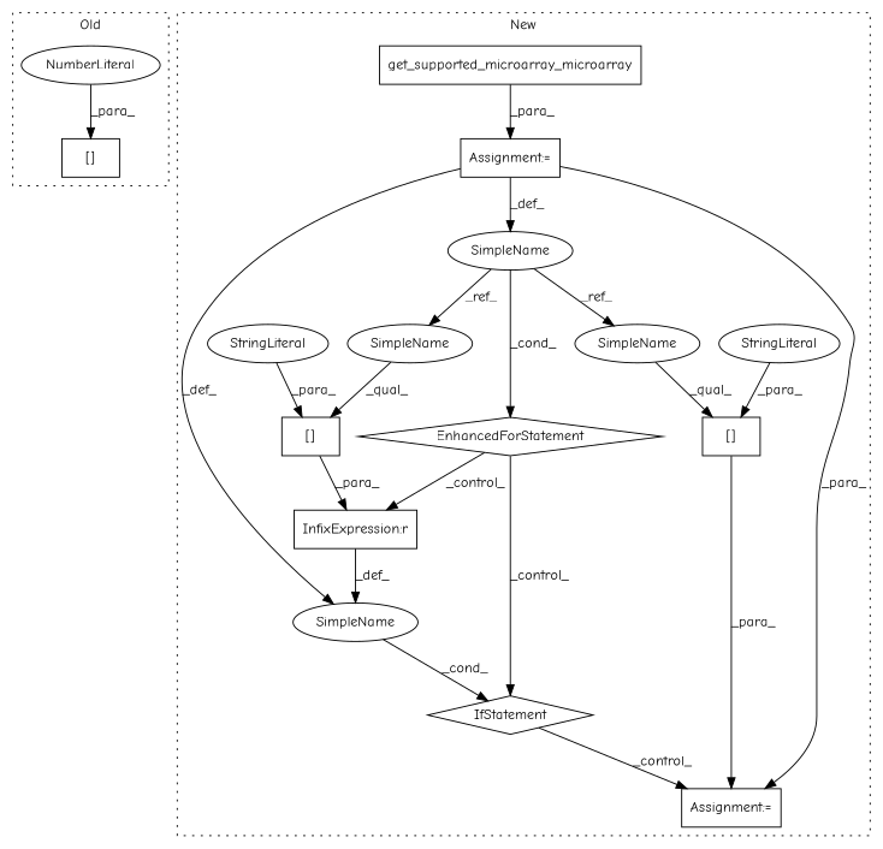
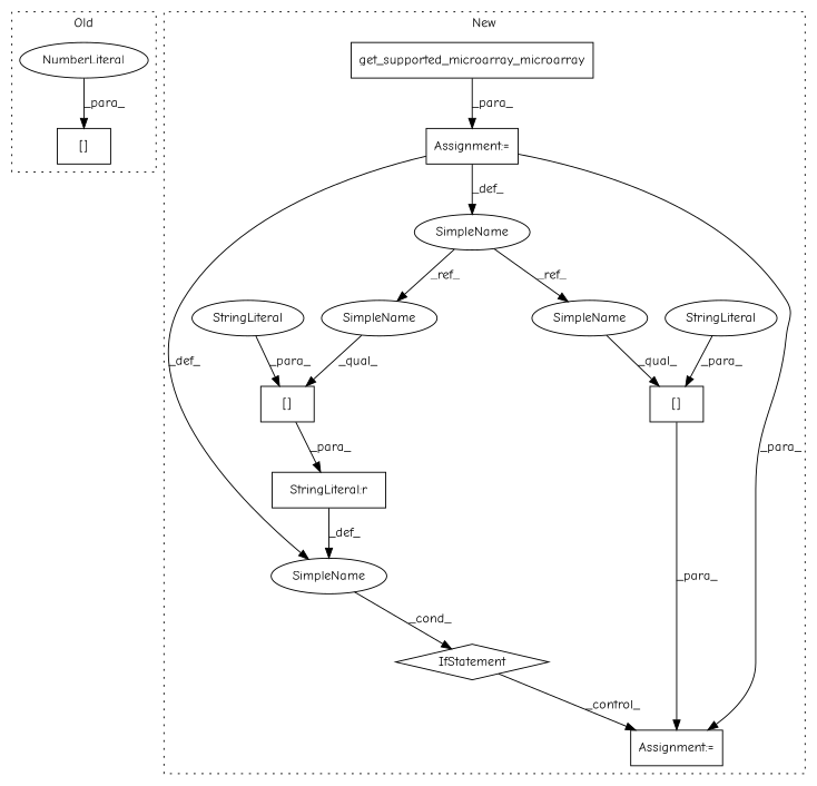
  digraph {
    fontname="Comic Neue"
    node [a=42 fontname="Comic Neue" l=8 s="3424,3532" shape=box]
    edge [fontname="Comic Neue"]
    n1 [a=2 l="27,1" label="[]" s="3169,3197"]
    n2 [a=34 l=1 label=NumberLiteral s=3196 shape=ellipse]
    n3 [a=32 l=36 label=get_supported_microarray_microarray s=3496]
    n4 [a=2 l="9,1" label="[]" s="3652,3681"]
    n5 [label=SimpleName s=3485 shape=ellipse]
-   n6 [a=70 l="57,2" label=EnhancedForStatement shape=diamond]
-   n7 [a=27 l=4 label="InfixExpression:r" s=3578]
+   n7 [a=27 l=4 label="StringLiteral:r" s=3578]
    n8 [a=2 l="9,1" label="[]" s="3548,3577"]
    n9 [a=45 l=20 label=StringLiteral s=3557 shape=ellipse]
    n10 [a=45 l=20 label=StringLiteral s=3661 shape=ellipse]
    n11 [a=25 l="4,2" label=IfStatement s="3544,3600" shape=diamond]
    n12 [label=SimpleName shape=ellipse l="" s=""]
    n13 [a=7 l=1 label="Assignment:=" s=3651]
    n14 [a=7 l="57,2" label="Assignment:="]
    n15 [label=SimpleName s=3548 shape=ellipse]
    n16 [label=SimpleName s=3652 shape=ellipse]
    subgraph cluster_1 {
      label=Old
      style=dotted
      n1
      n2
    }
    subgraph cluster_2 {
      label=New
      style=dotted
      n3
      n4
      n5
-     n6
      n7
      n8
      n9
      n10
      n11
      n12
      n13
      n14
      n15
      n16
    }
    n2 -> n1 [label=_para_]
    n3 -> n14 [label=_para_]
    n4 -> n13 [label=_para_]
-   n5 -> n6 [label=_cond_]
    n5 -> n15 [label=_ref_]
    n5 -> n16 [label=_ref_]
-   n6 -> n7 [label=_control_]
-   n6 -> n11 [label=_control_]
    n7 -> n12 [label=_def_]
    n8 -> n7 [label=_para_]
    n9 -> n8 [label=_para_]
    n10 -> n4 [label=_para_]
    n11 -> n13 [label=_control_]
    n12 -> n11 [label=_cond_]
    n14 -> n5 [label=_def_]
    n14 -> n12 [label=_def_]
    n14 -> n13 [label=_para_]
    n15 -> n8 [label=_qual_]
    n16 -> n4 [label=_qual_]
  }
